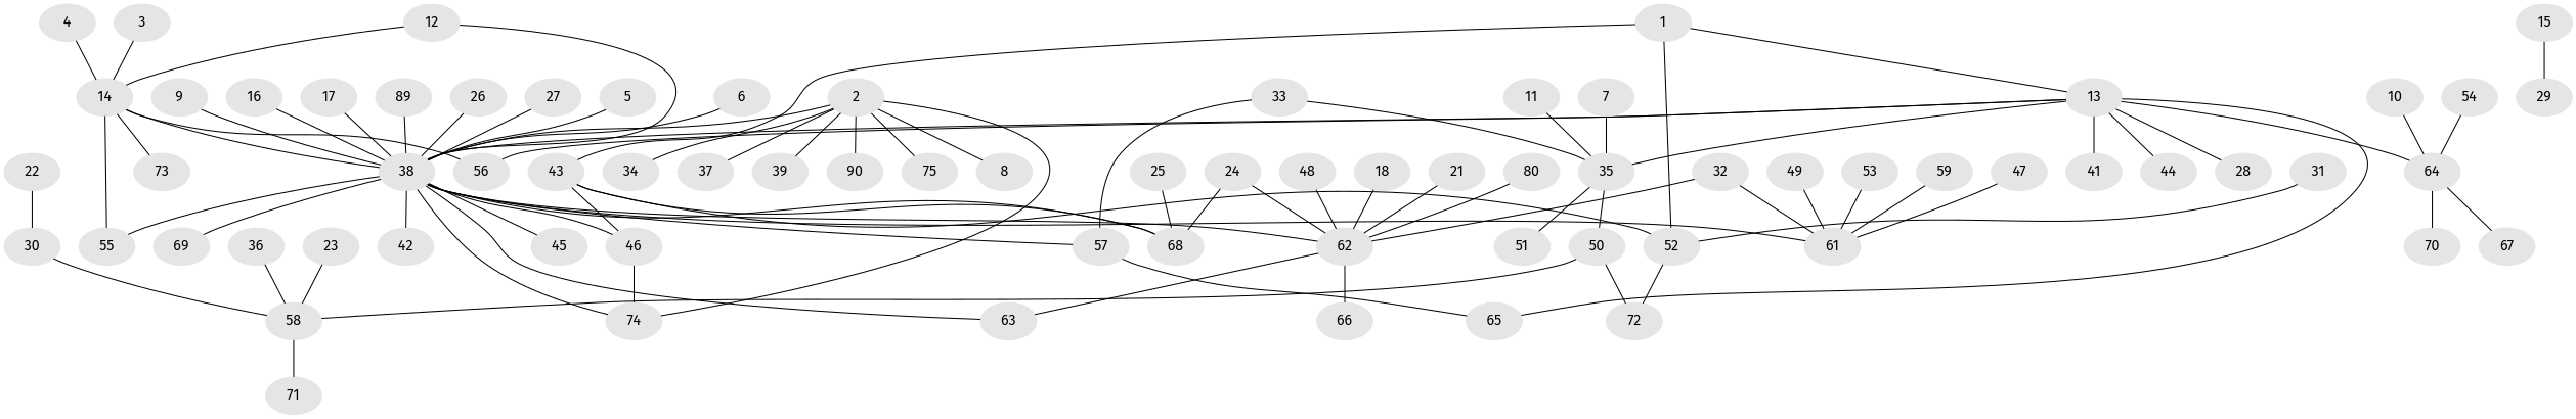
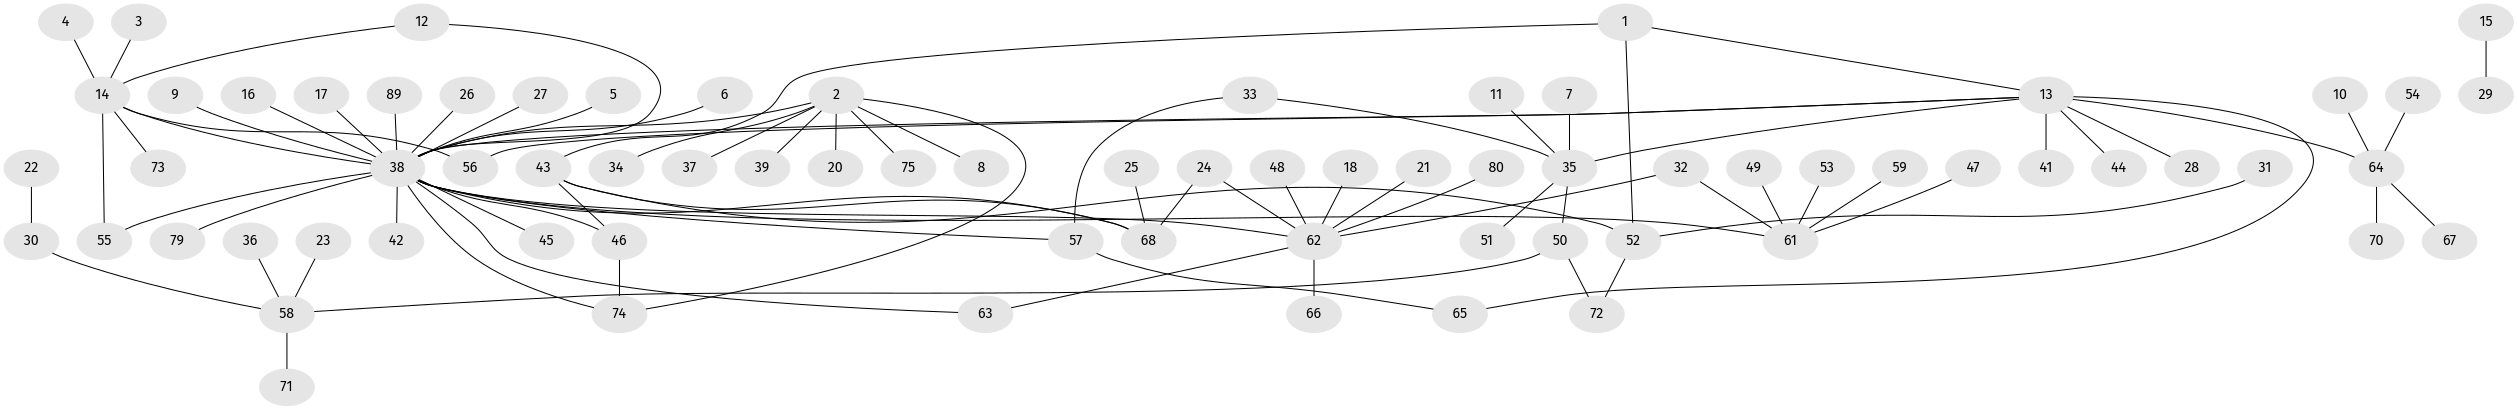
  graph {
    fontname="Fira Sans"
    node [color=gray90 fontname="Fira Sans" style=filled]
    edge [fontname="Fira Sans" weight=1.0]
    1
    13
    43
    52
    38
    35
    64
    28
    41
    44
    56
    65
    68
    46
    72
    2
    8
-   20 [label=90]
+   20
    34
    37
    39
    74
    75
    55
    62
    61
    57
    42
    45
    63
-   69
+   69 [label=79]
    3
    14
    73
    4
    5
    6
    7
    50
    51
    9
    10
    67
    70
    11
    12
    15
    29
    16
    17
    18
    66
    n53 [label=89]
    21
    22
    30
    58
    71
    23
    24
    25
    26
    27
    31
    32
    33
    36
    n68 [label=80]
    47
    48
    49
    53
    54
    59
    1 -- 13
    1 -- 43
    1 -- 52
    13 -- 38
    13 -- 35
    13 -- 64
    13 -- 28
    13 -- 41
    13 -- 44
    13 -- 56
    13 -- 65
    43 -- 52
    43 -- 68
    43 -- 46
    52 -- 72
    38 -- 68
    38 -- 46
    38 -- 74
    38 -- 55
    38 -- 62
    38 -- 61
    38 -- 57 [weight=2.0]
    38 -- 42
    38 -- 45
    38 -- 63
    38 -- 69
    35 -- 50
    35 -- 51
    64 -- 67
    64 -- 70
    46 -- 74
    2 -- 38
    2 -- 8
    2 -- 20
    2 -- 34
    2 -- 37
    2 -- 39
    2 -- 74
    2 -- 75
    62 -- 63
    62 -- 66
    57 -- 65
    3 -- 14
    14 -- 38
    14 -- 56
    14 -- 55
    14 -- 73
    4 -- 14
    5 -- 38
    6 -- 38
    7 -- 35
    50 -- 72
    50 -- 58
    9 -- 38
    10 -- 64
    11 -- 35
    12 -- 38
    12 -- 14
    15 -- 29
    16 -- 38
    17 -- 38
    18 -- 62
    n53 -- 38
    21 -- 62
    22 -- 30
    30 -- 58
    58 -- 71
    23 -- 58
    24 -- 68
    24 -- 62
    25 -- 68
    26 -- 38
    27 -- 38
    31 -- 52
    32 -- 62
    32 -- 61
    33 -- 35
    33 -- 57
    36 -- 58
    n68 -- 62
    47 -- 61
    48 -- 62
    49 -- 61
    53 -- 61
    54 -- 64
    59 -- 61
  }
